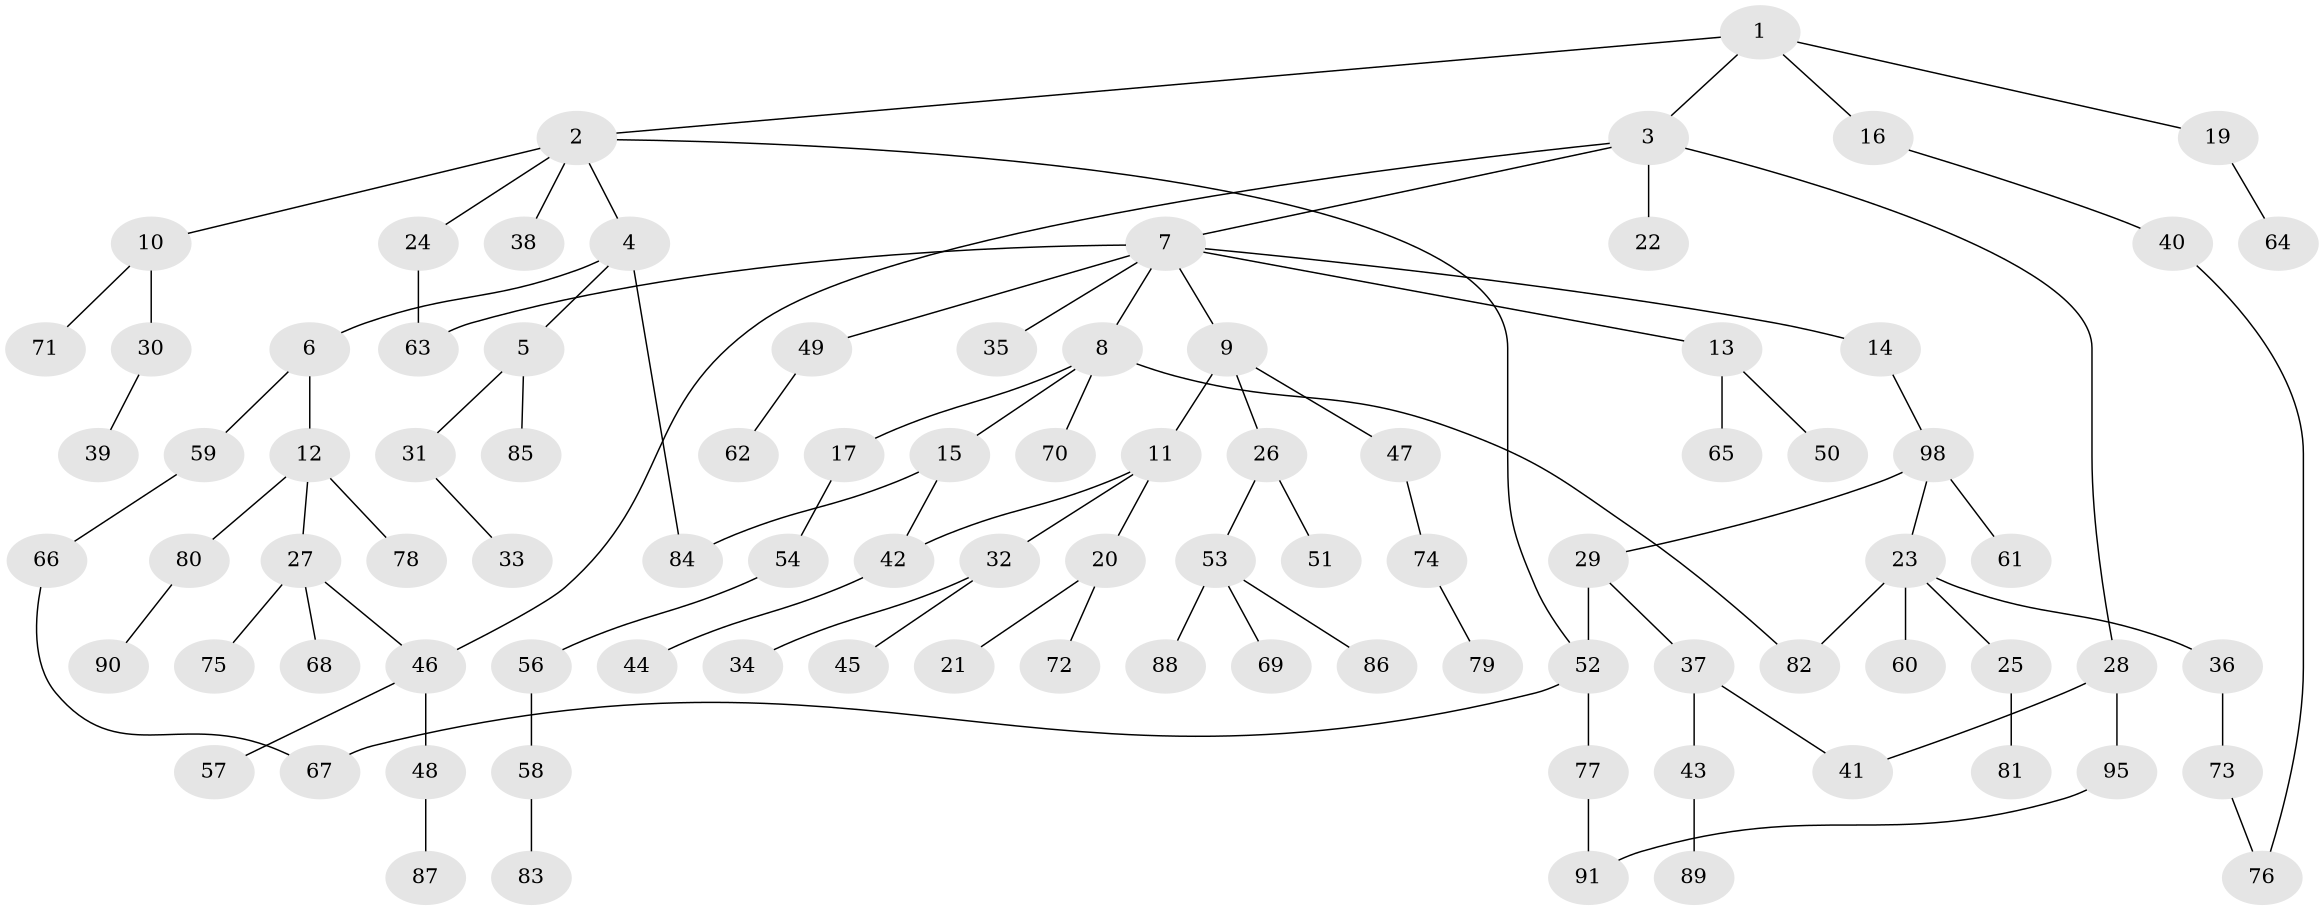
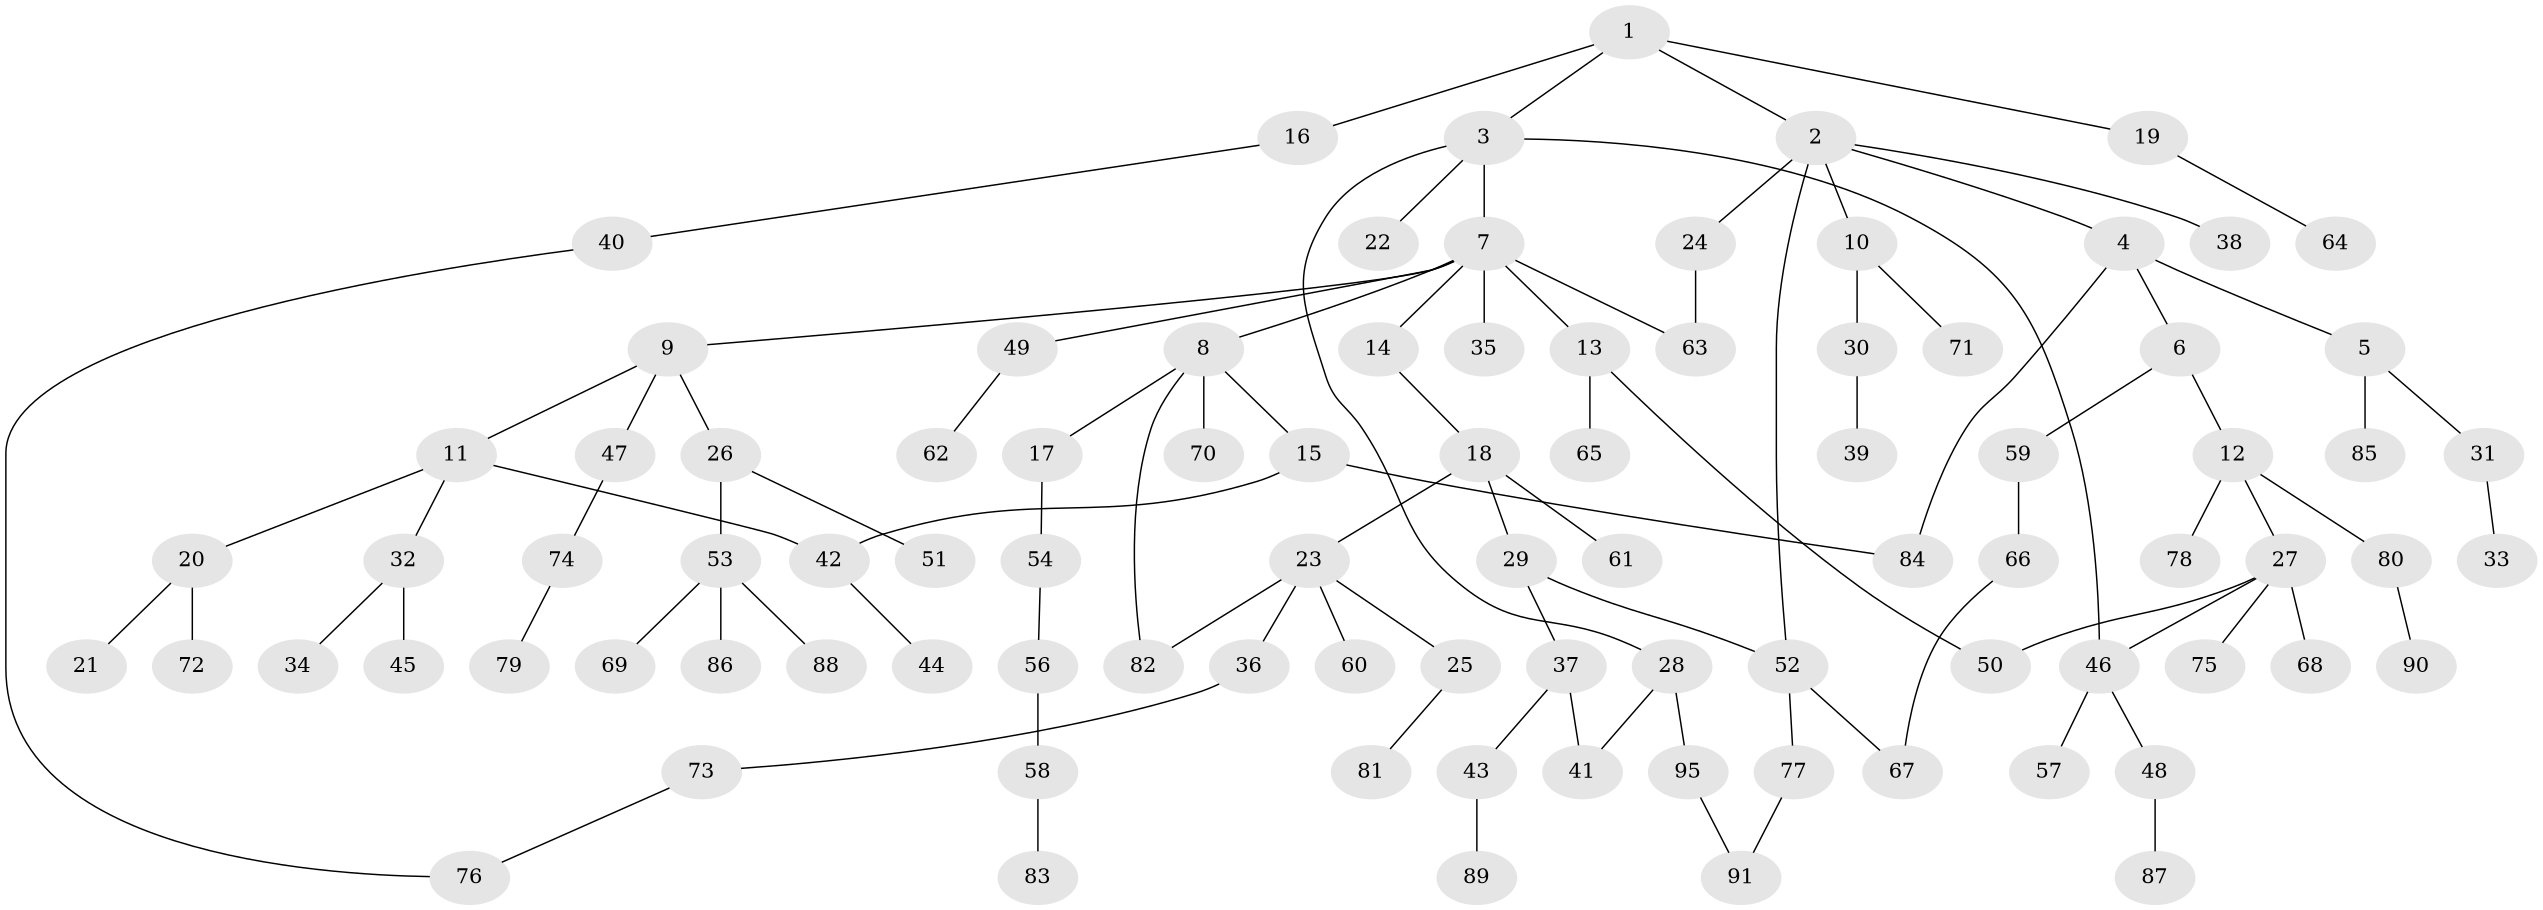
  graph {
    node [color=gray90 style=filled]
    1
    2
    3
    16
    19
    4
    10
    24
    38
    52
    7
    22
    28
    46
    40
    64
    5
    6
    84
    30
    71
    63
    67
    77
    8
    9
    13
    14
    35
    49
    41
    n32 [label=95]
    48
    57
    31
    85
    12
    59
    33
    27
    78
    80
    66
    15
    17
    70
    82
    11
    26
    47
    50
    65
-   18 [label=98]
+   18
    62
    42
    54
    20
    32
    53
    51
    74
    39
    21
    72
    34
    45
    44
    69
    86
    88
    68
    75
    90
    23
    29
    61
    76
    56
    25
    36
    60
    37
    81
    73
    91
    43
    89
    87
    79
    58
    83
    1 -- 2
    1 -- 3
    1 -- 16
    1 -- 19
    2 -- 4
    2 -- 10
    2 -- 24
    2 -- 38
    2 -- 52
    3 -- 7
    3 -- 22
    3 -- 28
    3 -- 46
    16 -- 40
    19 -- 64
    4 -- 5
    4 -- 6
    4 -- 84
    10 -- 30
    10 -- 71
    24 -- 63
    52 -- 67
    52 -- 77
    7 -- 63
    7 -- 8
    7 -- 9
    7 -- 13
    7 -- 14
    7 -- 35
    7 -- 49
    28 -- 41
    28 -- n32
    46 -- 48
    46 -- 57
    40 -- 76
    5 -- 31
    5 -- 85
    6 -- 12
    6 -- 59
    30 -- 39
    77 -- 91
    8 -- 15
    8 -- 17
    8 -- 70
    8 -- 82
    9 -- 11
    9 -- 26
    9 -- 47
    13 -- 50
    13 -- 65
    14 -- 18
    49 -- 62
    n32 -- 91
    48 -- 87
    31 -- 33
    12 -- 27
    12 -- 78
    12 -- 80
    59 -- 66
    27 -- 46
+   27 -- 50
    27 -- 68
    27 -- 75
    80 -- 90
    66 -- 67
    15 -- 84
    15 -- 42
    17 -- 54
    11 -- 42
    11 -- 20
    11 -- 32
    26 -- 53
    26 -- 51
    47 -- 74
    18 -- 23
    18 -- 29
    18 -- 61
    42 -- 44
    54 -- 56
    20 -- 21
    20 -- 72
    32 -- 34
    32 -- 45
    53 -- 69
    53 -- 86
    53 -- 88
    74 -- 79
    23 -- 82
    23 -- 25
    23 -- 36
    23 -- 60
    29 -- 52
    29 -- 37
    56 -- 58
    25 -- 81
    36 -- 73
    37 -- 41
    37 -- 43
    73 -- 76
    43 -- 89
    58 -- 83
  }
